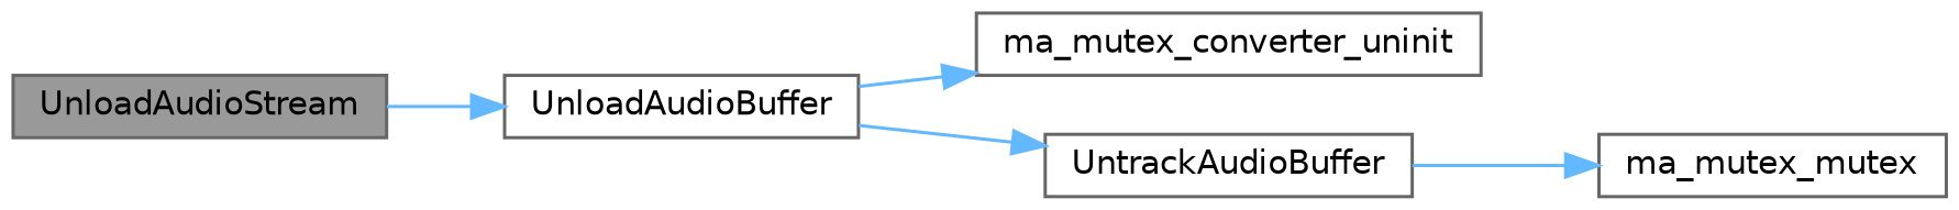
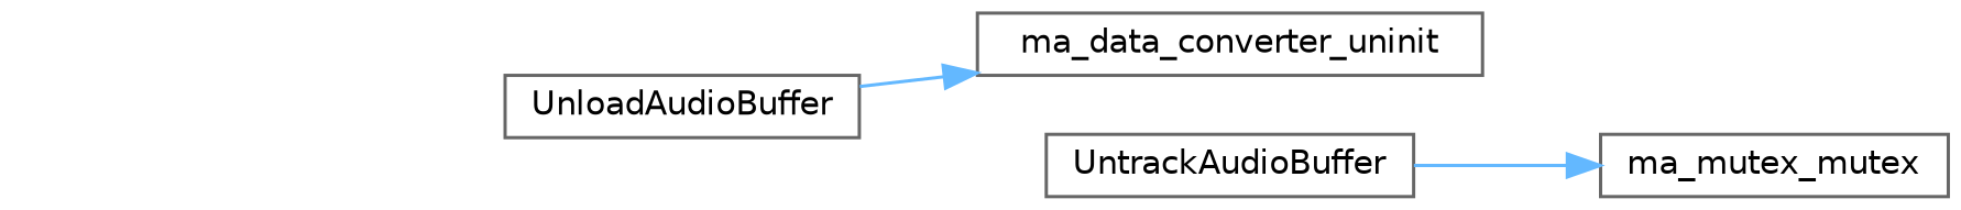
  digraph {
    rankdir=LR
    node [color=grey40 fillcolor=white fontname=Helvetica fontsize=10 shape=box style=filled]
    edge [color=steelblue1 fontname=Helvetica fontsize=10 labelfontname=Helvetica labelfontsize=10 style=solid]
-   n1 [color=gray40 fillcolor=grey60 fontcolor=black height=0.2 label=UnloadAudioStream width=0.4]
    n2 [height=0.2 label=UnloadAudioBuffer width=0.4]
-   n3 [height=0.2 label=ma_mutex_converter_uninit width=0.4]
+   n3 [height=0.2 label=ma_data_converter_uninit width=0.4]
    n4 [height=0.2 label=UntrackAudioBuffer width=0.4]
    n5 [height=0.2 label=ma_mutex_mutex width=0.4]
-   n1 -> n2
    n2 -> n3
-   n2 -> n4
    n4 -> n5
  }
